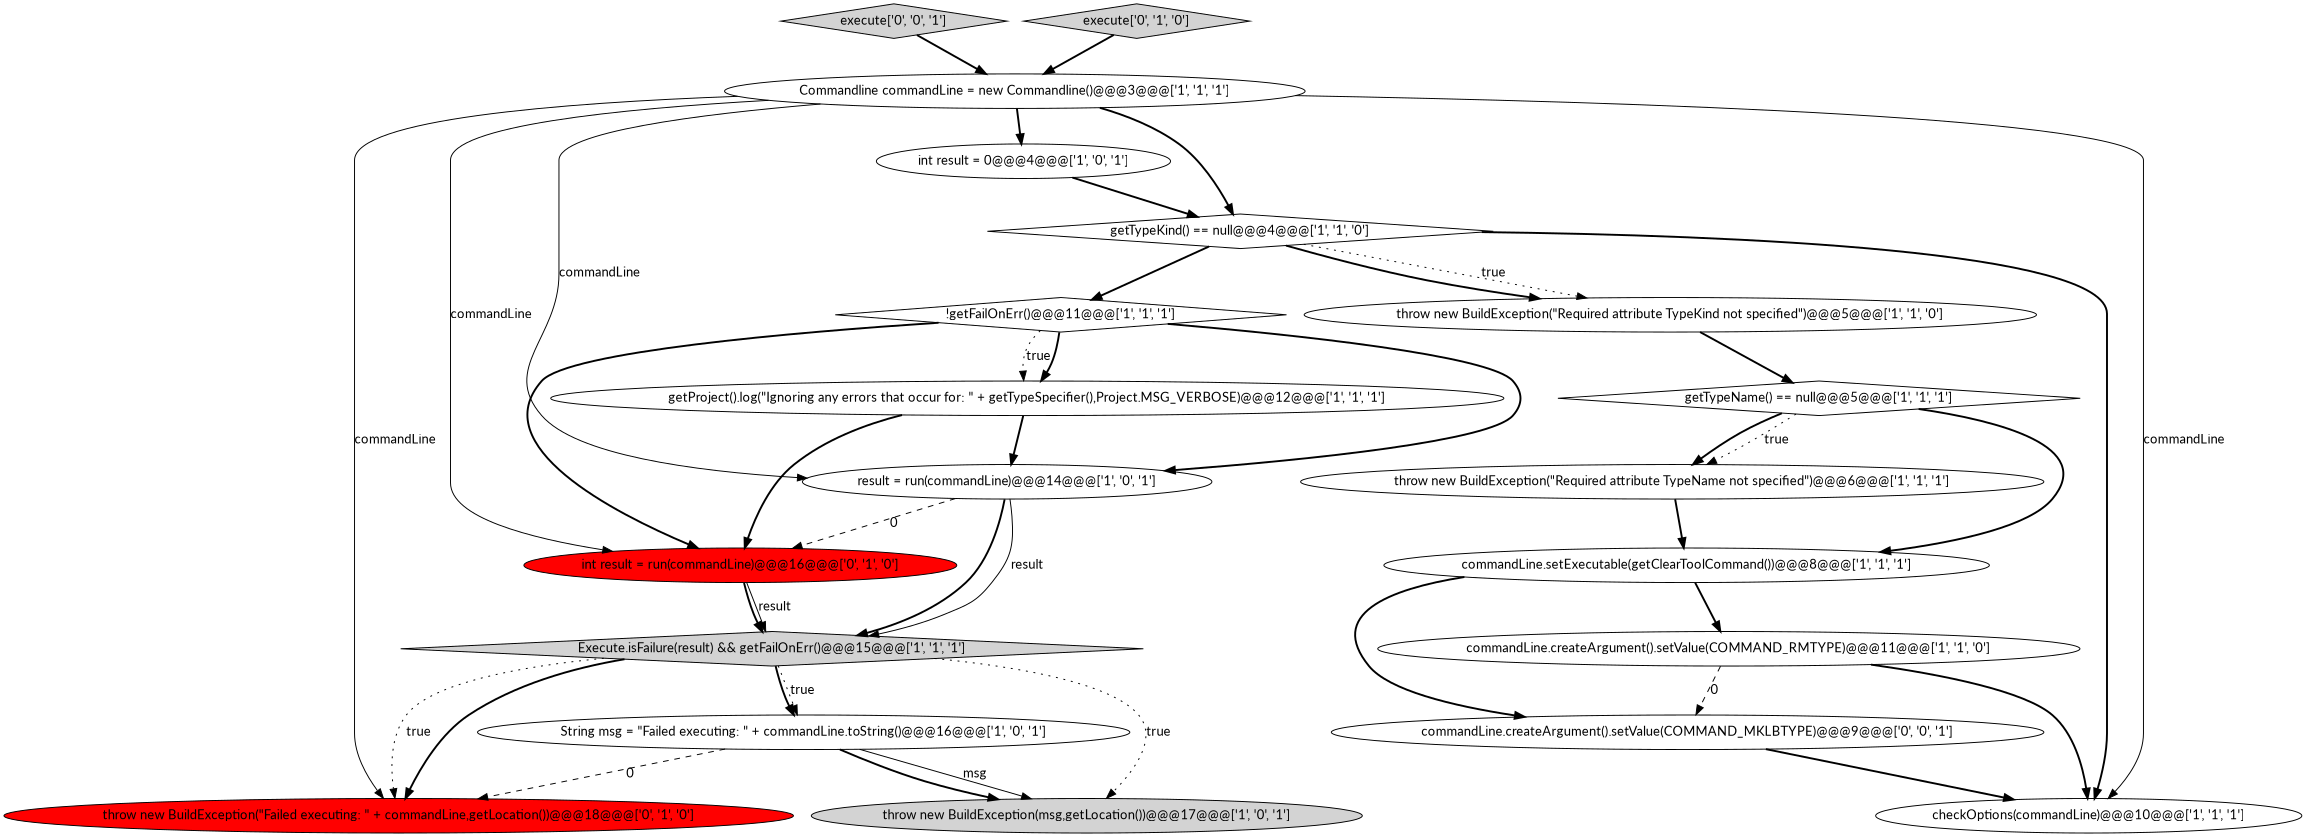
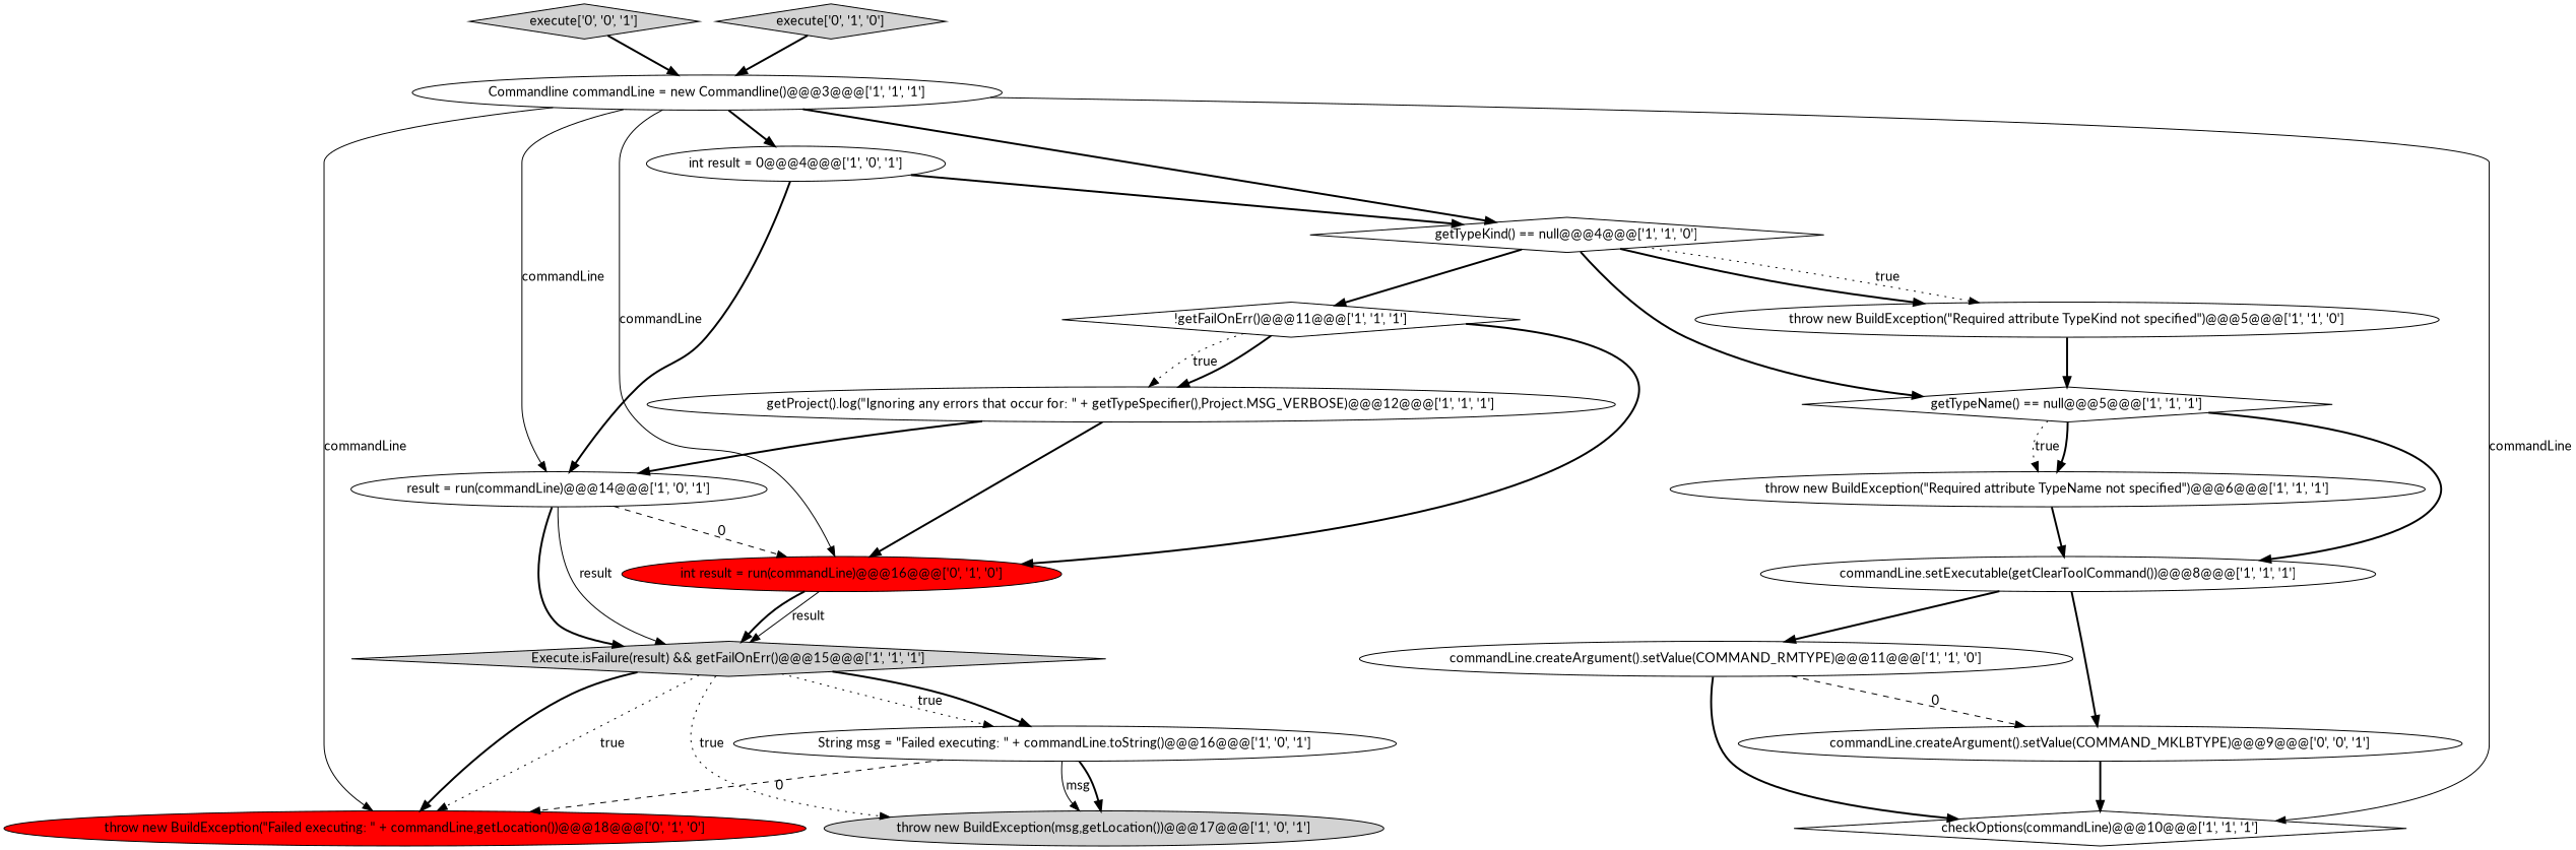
  digraph {
    fontname=Lato
    node [fillcolor=white fontname=Lato shape=ellipse style=filled]
    edge [fontname=Lato style=bold]
    n1 [label="throw new BuildException(\"Required attribute TypeKind not specified\")@@@5@@@['1', '1', '0']"]
    n2 [label="getTypeName() == null@@@5@@@['1', '1', '1']" shape=diamond]
    n3 [label="commandLine.setExecutable(getClearToolCommand())@@@8@@@['1', '1', '1']"]
    n4 [label="throw new BuildException(\"Required attribute TypeName not specified\")@@@6@@@['1', '1', '1']"]
-   n5 [label="checkOptions(commandLine)@@@10@@@['1', '1', '1']"]
+   n5 [label="checkOptions(commandLine)@@@10@@@['1', '1', '1']" shape=diamond]
    n6 [label="!getFailOnErr()@@@11@@@['1', '1', '1']" shape=diamond]
    n7 [label="result = run(commandLine)@@@14@@@['1', '0', '1']"]
    n8 [fillcolor=red label="int result = run(commandLine)@@@16@@@['0', '1', '0']"]
    n9 [label="getProject().log(\"Ignoring any errors that occur for: \" + getTypeSpecifier(),Project.MSG_VERBOSE)@@@12@@@['1', '1', '1']"]
    n10 [label="String msg = \"Failed executing: \" + commandLine.toString()@@@16@@@['1', '0', '1']"]
    n11 [fillcolor=red label="throw new BuildException(\"Failed executing: \" + commandLine,getLocation())@@@18@@@['0', '1', '0']"]
    n12 [fillcolor=lightgray label="throw new BuildException(msg,getLocation())@@@17@@@['1', '0', '1']"]
    n13 [label="commandLine.createArgument().setValue(COMMAND_MKLBTYPE)@@@9@@@['0', '0', '1']"]
    n14 [label="Commandline commandLine = new Commandline()@@@3@@@['1', '1', '1']"]
    n15 [label="int result = 0@@@4@@@['1', '0', '1']"]
    n16 [label="getTypeKind() == null@@@4@@@['1', '1', '0']" shape=diamond]
    n17 [fillcolor=lightgray label="Execute.isFailure(result) && getFailOnErr()@@@15@@@['1', '1', '1']" shape=diamond]
    n18 [label="commandLine.createArgument().setValue(COMMAND_RMTYPE)@@@11@@@['1', '1', '0']"]
    n19 [fillcolor=lightgray label="execute['0', '0', '1']" shape=diamond]
    n20 [fillcolor=lightgray label="execute['0', '1', '0']" shape=diamond]
    n1 -> n2
    n2 -> n3
    n2 -> n4
    n2 -> n4 [label=true style=dotted]
    n3 -> n13
    n3 -> n18
    n4 -> n3
-   n6 -> n7
+   n15 -> n7
    n6 -> n8
    n6 -> n9 [label=true style=dotted]
    n6 -> n9
    n7 -> n8 [label=0 style=dashed]
    n7 -> n17
    n7 -> n17 [label=result style=solid]
    n8 -> n17 [label=result style=solid]
    n8 -> n17
    n9 -> n7
    n9 -> n8
    n10 -> n11 [label=0 style=dashed]
    n10 -> n12 [label=msg style=solid]
    n10 -> n12
    n13 -> n5
    n14 -> n5 [label=commandLine style=solid]
    n14 -> n7 [label=commandLine style=solid]
    n14 -> n8 [label=commandLine style=solid]
    n14 -> n11 [label=commandLine style=solid]
    n14 -> n15
    n14 -> n16
    n15 -> n16
    n16 -> n1 [label=true style=dotted]
    n16 -> n1
-   n16 -> n5
+   n16 -> n2
    n16 -> n6
    n17 -> n10 [label=true style=dotted]
    n17 -> n10
    n17 -> n11
    n17 -> n11 [label=true style=dotted]
    n17 -> n12 [label=true style=dotted]
    n18 -> n5
    n18 -> n13 [label=0 style=dashed]
    n19 -> n14
    n20 -> n14
  }
